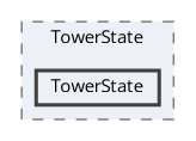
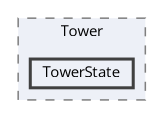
  digraph {
    compound=true
    fontname="Open Sans"
    n1 [color=grey25 fillcolor="#edf0f7" fontname="Open Sans" fontsize=10 height=0.2 label=TowerState shape=box style="filled,bold" width=0.4]
    subgraph cluster_1 {
      bgcolor="#edf0f7"
      fontsize=10
-     label=TowerState
+     label=Tower
      pencolor=grey50
      style="filled,dashed"
      n1
    }
  }
